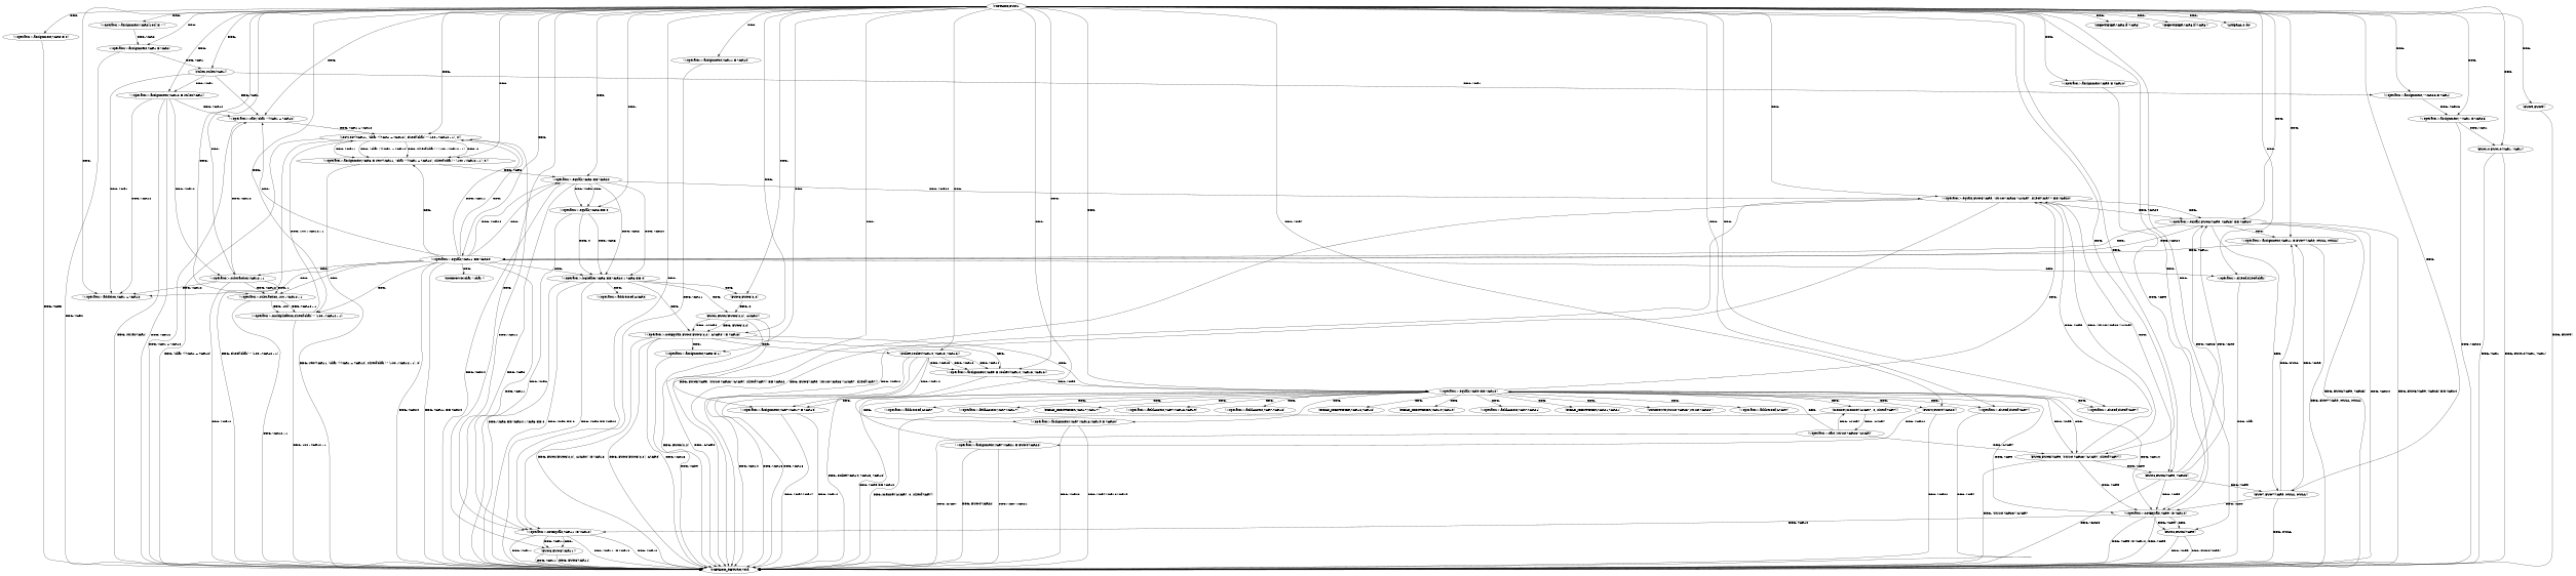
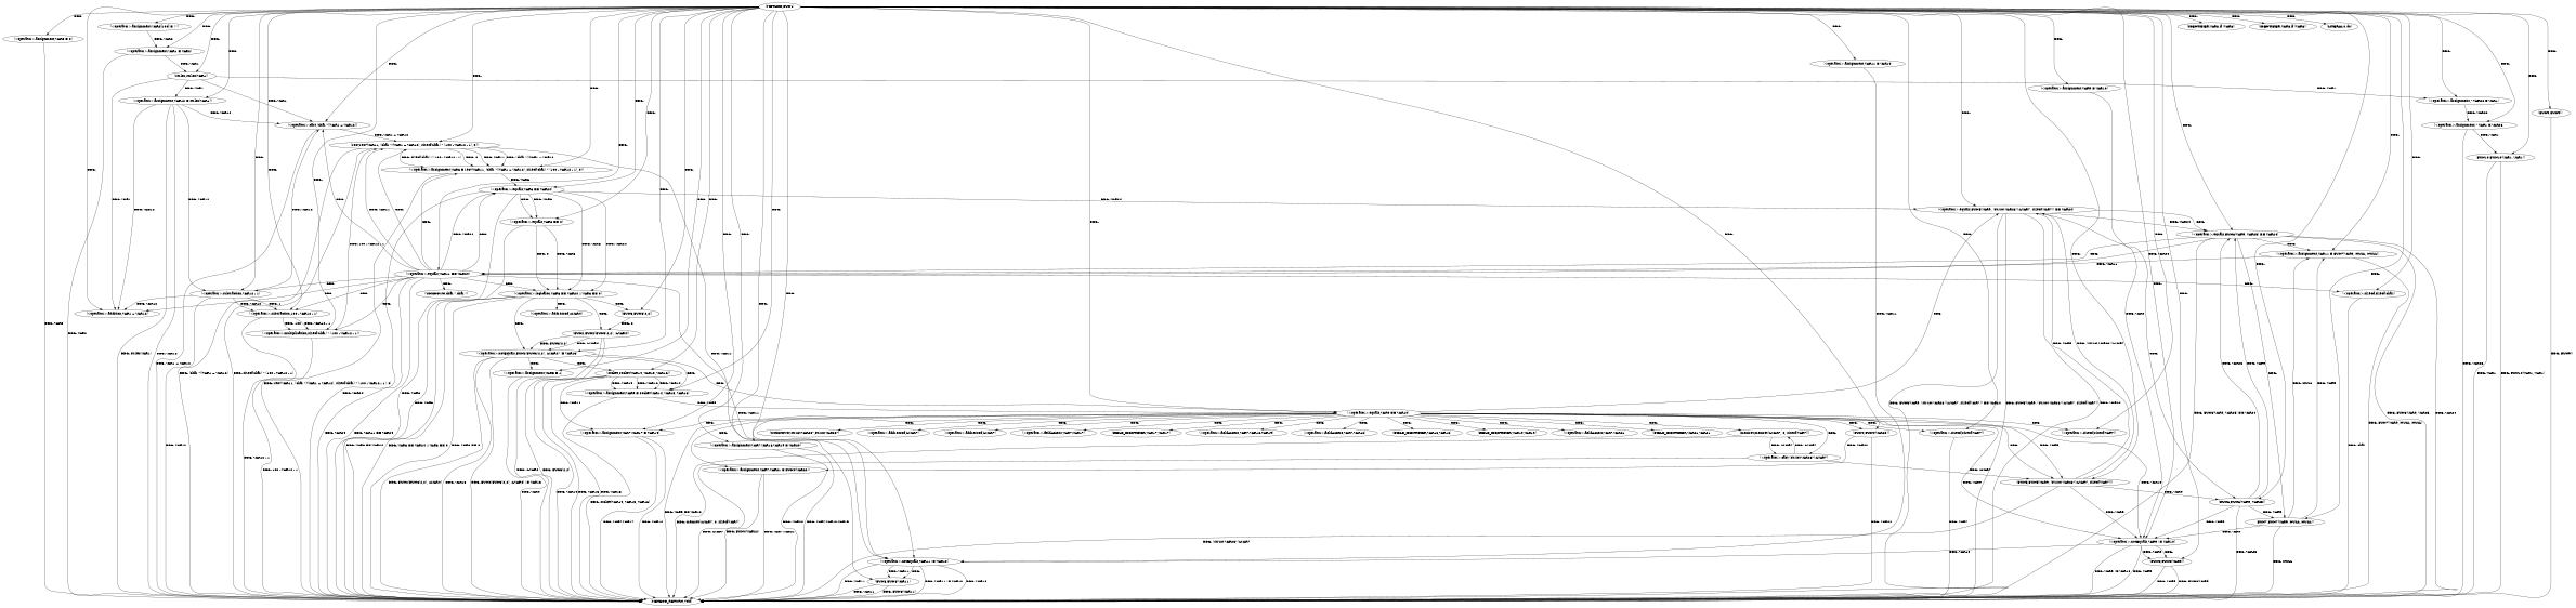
  digraph {
    n1 [label="(METHOD,FUN1)"]
    n2 [label="(<operator>.assignment,VAR2[100] = \"\")"]
    n3 [label="(<operator>.assignment,VAR1 = VAR2)"]
    n4 [label="(<operator>.assignment,VAR5 = 0)"]
    n5 [label="(<operator>.assignment,VAR9 = VAR10)"]
    n6 [label="(<operator>.assignment,VAR11 = VAR10)"]
    n7 [label="(<operator>.assignment,VAR12 = strlen(VAR1))"]
    n8 [label="(strlen,strlen(VAR1))"]
    n9 [label="(<operator>.notEquals,FUN2(FUN3(2,2), &VAR4) != VAR13)"]
    n10 [label="(FUN3,FUN3(2,2))"]
    n11 [label="(<operator>.assignment,VAR5 = 1)"]
    n12 [label="(<operator>.assignment,VAR9 = socket(VAR14, VAR15, VAR16))"]
    n13 [label="(socket,socket(VAR14, VAR15, VAR16))"]
    n14 [label="(<operator>.equals,VAR9 == VAR10)"]
    n15 [label="(<operator>.sizeOf,sizeof(VAR7))"]
    n16 [label="(<operator>.assignment,VAR7.VAR17 = VAR14)"]
    n17 [label="(<operator>.assignment,VAR7.VAR18.VAR19 = VAR20)"]
    n18 [label="(FUN4,FUN4(VAR20))"]
    n19 [label="(<operator>.equals,FUN5(VAR9, (struct VAR23*)&VAR7, sizeof(VAR7)) == VAR24)"]
    n20 [label="(FUN5,FUN5(VAR9, (struct VAR23*)&VAR7, sizeof(VAR7)))"]
    n21 [label="(<operator>.sizeOf,sizeof(VAR7))"]
    n22 [label="(<operator>.equals,FUN6(VAR9, VAR25) == VAR24)"]
    n23 [label="(FUN6,FUN6(VAR9, VAR25))"]
    n24 [label="(<operator>.assignment,VAR11 = FUN7(VAR9, NULL, NULL))"]
    n25 [label="(FUN7,FUN7(VAR9, NULL, NULL))"]
    n26 [label="(<operator>.equals,VAR11 == VAR24)"]
    n27 [label="(<operator>.assignment,VAR6 = recv(VAR11, (char *)(VAR1 + VAR12), sizeof(char) * (100 - VAR12 - 1), 0))"]
    n28 [label="(recv,recv(VAR11, (char *)(VAR1 + VAR12), sizeof(char) * (100 - VAR12 - 1), 0))"]
    n29 [label="(<operator>.cast,(char *)(VAR1 + VAR12))"]
    n30 [label="(<operator>.addition,VAR1 + VAR12)"]
    n31 [label="(<operator>.multiplication,sizeof(char) * (100 - VAR12 - 1))"]
    n32 [label="(<operator>.sizeOf,sizeof(char))"]
    n33 [label="(<operator>.subtraction,100 - VAR12 - 1)"]
    n34 [label="(<operator>.subtraction,VAR12 - 1)"]
    n35 [label="(<operator>.equals,VAR6 == VAR24)"]
    n36 [label="(<operator>.equals,VAR6 == 0)"]
    n37 [label="(IDENTIFIER,VAR8,if (VAR8))"]
    n38 [label="(IDENTIFIER,VAR8,if (VAR8))"]
    n39 [label="(LITERAL,0,do)"]
    n40 [label="(<operator>.notEquals,VAR9 != VAR10)"]
    n41 [label="(FUN8,FUN8(VAR9))"]
    n42 [label="(<operator>.notEquals,VAR11 != VAR10)"]
    n43 [label="(FUN8,FUN8(VAR11))"]
    n44 [label="(FUN9,FUN9())"]
    n45 [label="(<operator>.assignment,* VAR26 = VAR1)"]
    n46 [label="(<operator>.assignment,* VAR1 = VAR26)"]
    n47 [label="(FUN10,FUN10(VAR1, VAR1))"]
    n48 [label="(METHOD_RETURN,void)"]
    n49 [label="(FUN2,FUN2(FUN3(2,2), &VAR4))"]
    n50 [label="(memset,memset(&VAR7, 0, sizeof(VAR7)))"]
    n51 [label="(<operator>.assignment,VAR7.VAR21 = FUN4(VAR22))"]
    n52 [label="(<operator>.cast,(struct VAR23*)&VAR7)"]
    n53 [label="(<operator>.addressOf,&VAR7)"]
    n54 [label="(<operator>.fieldAccess,VAR7.VAR17)"]
    n55 [label="(FIELD_IDENTIFIER,VAR17,VAR17)"]
    n56 [label="(<operator>.fieldAccess,VAR7.VAR18.VAR19)"]
    n57 [label="(<operator>.fieldAccess,VAR7.VAR18)"]
    n58 [label="(FIELD_IDENTIFIER,VAR18,VAR18)"]
    n59 [label="(FIELD_IDENTIFIER,VAR19,VAR19)"]
    n60 [label="(<operator>.fieldAccess,VAR7.VAR21)"]
    n61 [label="(FIELD_IDENTIFIER,VAR21,VAR21)"]
    n62 [label="(UNKNOWN,struct VAR23*,struct VAR23*)"]
    n63 [label="(<operator>.addressOf,&VAR7)"]
    n64 [label="(<operator>.logicalOr,VAR6 == VAR24 || VAR6 == 0)"]
    n65 [label="(UNKNOWN,char *,char *)"]
    n66 [label="(<operator>.addressOf,&VAR4)"]
    n1 -> n2 [label="DDG: "]
    n1 -> n3 [label="DDG: "]
    n1 -> n4 [label="DDG: "]
    n1 -> n5 [label="DDG: "]
    n1 -> n6 [label="DDG: "]
    n1 -> n7 [label="DDG: "]
    n1 -> n8 [label="DDG: "]
    n1 -> n9 [label="DDG: "]
    n1 -> n10 [label="DDG: "]
    n1 -> n11 [label="DDG: "]
    n1 -> n12 [label="DDG: "]
    n1 -> n13 [label="DDG: "]
    n1 -> n14 [label="DDG: "]
    n1 -> n15 [label="DDG: "]
    n1 -> n16 [label="DDG: "]
    n1 -> n17 [label="DDG: "]
-   n1 -> n18 [label="DDG: VAR7"]
+   n1 -> n18 [label="DDG: "]
    n1 -> n19 [label="DDG: "]
    n1 -> n20 [label="DDG: "]
    n1 -> n21 [label="DDG: "]
    n1 -> n22 [label="DDG: "]
    n1 -> n23 [label="DDG: "]
    n1 -> n24 [label="DDG: "]
    n1 -> n25 [label="DDG: "]
    n1 -> n26 [label="DDG: "]
    n1 -> n27 [label="DDG: "]
    n1 -> n28 [label="DDG: "]
    n1 -> n29 [label="DDG: "]
    n1 -> n30 [label="DDG: "]
    n1 -> n31 [label="DDG: "]
    n1 -> n32 [label="DDG: "]
    n1 -> n33 [label="DDG: "]
    n1 -> n34 [label="DDG: "]
    n1 -> n35 [label="DDG: "]
    n1 -> n36 [label="DDG: "]
    n1 -> n37 [label="DDG: "]
    n1 -> n38 [label="DDG: "]
    n1 -> n39 [label="DDG: "]
    n1 -> n40 [label="DDG: "]
    n1 -> n41 [label="DDG: "]
    n1 -> n42 [label="DDG: "]
    n1 -> n43 [label="DDG: "]
    n1 -> n44 [label="DDG: "]
    n1 -> n45 [label="DDG: "]
    n1 -> n46 [label="DDG: "]
    n1 -> n47 [label="DDG: "]
    n2 -> n3 [label="DDG: VAR2"]
    n3 -> n8 [label="DDG: VAR1"]
    n3 -> n48 [label="DDG: VAR2"]
    n4 -> n48 [label="DDG: VAR5"]
    n5 -> n40 [label="DDG: VAR9"]
    n6 -> n42 [label="DDG: VAR11"]
    n7 -> n29 [label="DDG: VAR12"]
    n7 -> n30 [label="DDG: VAR12"]
    n7 -> n34 [label="DDG: VAR12"]
    n7 -> n48 [label="DDG: strlen(VAR1)"]
    n7 -> n48 [label="DDG: VAR12"]
    n8 -> n7 [label="DDG: VAR1"]
    n8 -> n29 [label="DDG: VAR1"]
    n8 -> n30 [label="DDG: VAR1"]
    n8 -> n45 [label="DDG: VAR1"]
    n9 -> n11 [label="CDG: "]
    n9 -> n12 [label="CDG: "]
    n9 -> n13 [label="CDG: "]
    n9 -> n14 [label="CDG: "]
    n9 -> n48 [label="DDG: VAR13"]
    n9 -> n48 [label="DDG: FUN2(FUN3(2,2), &VAR4) != VAR13"]
    n9 -> n48 [label="DDG: FUN2(FUN3(2,2), &VAR4)"]
    n10 -> n49 [label="DDG: 2"]
    n11 -> n48 [label="DDG: VAR9"]
    n12 -> n14 [label="DDG: VAR9"]
    n12 -> n48 [label="DDG: socket(VAR14, VAR15, VAR16)"]
    n13 -> n12 [label="DDG: VAR14"]
    n13 -> n12 [label="DDG: VAR15"]
    n13 -> n12 [label="DDG: VAR16"]
    n13 -> n16 [label="DDG: VAR14"]
    n13 -> n48 [label="DDG: VAR14"]
    n13 -> n48 [label="DDG: VAR15"]
    n13 -> n48 [label="DDG: VAR16"]
    n14 -> n15 [label="CDG: "]
    n14 -> n16 [label="CDG: "]
    n14 -> n17 [label="CDG: "]
    n14 -> n18 [label="CDG: "]
    n14 -> n19 [label="CDG: "]
    n14 -> n20 [label="DDG: VAR9"]
    n14 -> n20 [label="CDG: "]
    n14 -> n21 [label="CDG: "]
    n14 -> n40 [label="DDG: VAR9"]
    n14 -> n40 [label="DDG: VAR10"]
    n14 -> n48 [label="DDG: VAR9 == VAR10"]
    n14 -> n50 [label="CDG: "]
    n14 -> n51 [label="CDG: "]
-   n52 -> n14 [label="CDG: "]
+   n14 -> n52 [label="CDG: "]
    n14 -> n53 [label="CDG: "]
    n14 -> n54 [label="CDG: "]
    n14 -> n55 [label="CDG: "]
    n14 -> n56 [label="CDG: "]
    n14 -> n57 [label="CDG: "]
    n14 -> n58 [label="CDG: "]
    n14 -> n59 [label="CDG: "]
    n14 -> n60 [label="CDG: "]
    n14 -> n61 [label="CDG: "]
    n14 -> n62 [label="CDG: "]
    n14 -> n63 [label="CDG: "]
    n16 -> n48 [label="DDG: VAR7.VAR17"]
    n16 -> n48 [label="DDG: VAR14"]
    n17 -> n48 [label="DDG: VAR7.VAR18.VAR19"]
    n17 -> n48 [label="DDG: VAR20"]
    n18 -> n48 [label="DDG: VAR22"]
    n18 -> n51 [label="DDG: VAR22"]
    n19 -> n22 [label="DDG: VAR24"]
    n19 -> n22 [label="CDG: "]
    n19 -> n23 [label="CDG: "]
    n19 -> n48 [label="DDG: FUN5(VAR9, (struct VAR23*)&VAR7, sizeof(VAR7)) == VAR24"]
    n19 -> n48 [label="DDG: FUN5(VAR9, (struct VAR23*)&VAR7, sizeof(VAR7))"]
    n19 -> n48 [label="DDG: VAR24"]
    n20 -> n19 [label="DDG: VAR9"]
    n20 -> n19 [label="DDG: (struct VAR23*)&VAR7"]
    n20 -> n23 [label="DDG: VAR9"]
    n20 -> n40 [label="DDG: VAR9"]
    n20 -> n48 [label="DDG: (struct VAR23*)&VAR7"]
    n21 -> n48 [label="DDG: VAR7"]
    n22 -> n24 [label="CDG: "]
    n22 -> n25 [label="CDG: "]
    n22 -> n26 [label="DDG: VAR24"]
    n22 -> n26 [label="CDG: "]
    n22 -> n48 [label="DDG: FUN6(VAR9, VAR25)"]
    n22 -> n48 [label="DDG: VAR24"]
    n22 -> n48 [label="DDG: FUN6(VAR9, VAR25) == VAR24"]
    n23 -> n22 [label="DDG: VAR9"]
    n23 -> n22 [label="DDG: VAR25"]
    n23 -> n25 [label="DDG: VAR9"]
    n23 -> n40 [label="DDG: VAR9"]
    n23 -> n48 [label="DDG: VAR25"]
    n24 -> n26 [label="DDG: VAR11"]
    n24 -> n48 [label="DDG: FUN7(VAR9, NULL, NULL)"]
    n25 -> n24 [label="DDG: VAR9"]
    n25 -> n24 [label="DDG: NULL"]
    n25 -> n40 [label="DDG: VAR9"]
    n25 -> n48 [label="DDG: NULL"]
    n26 -> n27 [label="CDG: "]
    n26 -> n28 [label="DDG: VAR11"]
    n26 -> n28 [label="CDG: "]
    n26 -> n29 [label="CDG: "]
    n26 -> n30 [label="CDG: "]
    n26 -> n31 [label="CDG: "]
    n26 -> n32 [label="CDG: "]
    n26 -> n33 [label="CDG: "]
    n26 -> n34 [label="CDG: "]
    n26 -> n35 [label="DDG: VAR24"]
    n26 -> n35 [label="CDG: "]
    n26 -> n42 [label="DDG: VAR11"]
    n26 -> n48 [label="DDG: VAR24"]
    n26 -> n48 [label="DDG: VAR11 == VAR24"]
    n26 -> n64 [label="CDG: "]
    n26 -> n65 [label="CDG: "]
    n27 -> n35 [label="DDG: VAR6"]
    n27 -> n48 [label="DDG: recv(VAR11, (char *)(VAR1 + VAR12), sizeof(char) * (100 - VAR12 - 1), 0)"]
    n28 -> n27 [label="DDG: VAR11"]
    n28 -> n27 [label="DDG: (char *)(VAR1 + VAR12)"]
    n28 -> n27 [label="DDG: sizeof(char) * (100 - VAR12 - 1)"]
    n28 -> n27 [label="DDG: 0"]
    n28 -> n42 [label="DDG: VAR11"]
    n28 -> n48 [label="DDG: (char *)(VAR1 + VAR12)"]
    n28 -> n48 [label="DDG: sizeof(char) * (100 - VAR12 - 1)"]
    n29 -> n28 [label="DDG: VAR1 + VAR12"]
    n29 -> n48 [label="DDG: VAR1 + VAR12"]
    n31 -> n28 [label="DDG: 100 - VAR12 - 1"]
    n31 -> n48 [label="DDG: 100 - VAR12 - 1"]
    n32 -> n48 [label="DDG: char"]
    n33 -> n31 [label="DDG: 100"]
    n33 -> n31 [label="DDG: VAR12 - 1"]
    n33 -> n48 [label="DDG: VAR12 - 1"]
    n34 -> n29 [label="DDG: VAR12"]
    n34 -> n30 [label="DDG: VAR12"]
    n34 -> n33 [label="DDG: VAR12"]
    n34 -> n33 [label="DDG: 1"]
    n34 -> n48 [label="DDG: VAR12"]
    n35 -> n19 [label="DDG: VAR24"]
    n35 -> n36 [label="DDG: VAR6"]
    n35 -> n36 [label="CDG: "]
    n35 -> n48 [label="DDG: VAR24"]
    n35 -> n48 [label="DDG: VAR6"]
    n35 -> n64 [label="DDG: VAR6"]
    n35 -> n64 [label="DDG: VAR24"]
    n36 -> n48 [label="DDG: VAR6"]
    n36 -> n64 [label="DDG: VAR6"]
    n36 -> n64 [label="DDG: 0"]
    n40 -> n41 [label="DDG: VAR9"]
    n40 -> n41 [label="CDG: "]
    n40 -> n42 [label="DDG: VAR10"]
    n40 -> n48 [label="DDG: VAR9 != VAR10"]
    n40 -> n48 [label="DDG: VAR9"]
    n41 -> n48 [label="DDG: VAR9"]
    n41 -> n48 [label="DDG: FUN8(VAR9)"]
    n42 -> n43 [label="DDG: VAR11"]
    n42 -> n43 [label="CDG: "]
    n42 -> n48 [label="DDG: VAR11 != VAR10"]
    n42 -> n48 [label="DDG: VAR10"]
    n42 -> n48 [label="DDG: VAR11"]
    n43 -> n48 [label="DDG: FUN8(VAR11)"]
    n43 -> n48 [label="DDG: VAR11"]
    n44 -> n48 [label="DDG: FUN9()"]
    n45 -> n46 [label="DDG: VAR26"]
    n46 -> n47 [label="DDG: VAR1"]
    n46 -> n48 [label="DDG: VAR26"]
    n47 -> n48 [label="DDG: VAR1"]
    n47 -> n48 [label="DDG: FUN10(VAR1, VAR1)"]
    n49 -> n9 [label="DDG: FUN3(2,2)"]
    n49 -> n9 [label="DDG: &VAR4"]
    n49 -> n48 [label="DDG: &VAR4"]
    n49 -> n48 [label="DDG: FUN3(2,2)"]
    n50 -> n48 [label="DDG: memset(&VAR7, 0, sizeof(VAR7))"]
    n50 -> n52 [label="DDG: &VAR7"]
    n51 -> n48 [label="DDG: FUN4(VAR22)"]
    n51 -> n48 [label="DDG: VAR7.VAR21"]
    n52 -> n20 [label="DDG: &VAR7"]
    n52 -> n48 [label="DDG: &VAR7"]
    n52 -> n50 [label="DDG: &VAR7"]
    n64 -> n9 [label="CDG: "]
    n64 -> n10 [label="CDG: "]
    n64 -> n48 [label="DDG: VAR6 == VAR24"]
    n64 -> n48 [label="DDG: VAR6 == VAR24 || VAR6 == 0"]
    n64 -> n48 [label="DDG: VAR6 == 0"]
    n64 -> n49 [label="CDG: "]
    n64 -> n66 [label="CDG: "]
  }
